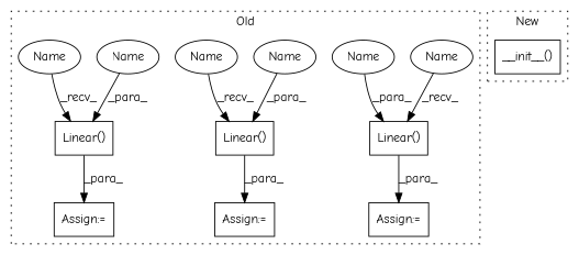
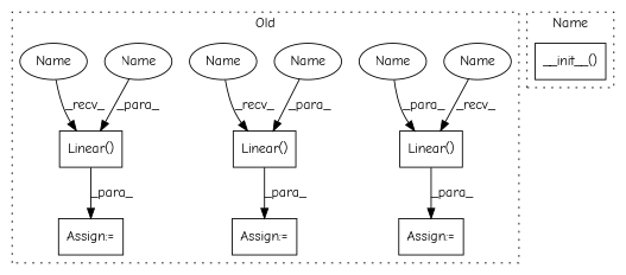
  digraph {
    fontname="Comic Neue"
    node [a=87 l="10,12" shape=box fontname="Comic Neue"]
    edge [fontname="Comic Neue"]
    n1 [a=75 label="Linear()" s="1236,1269"]
    n2 [a=68 l=3 label="Assign:=" s=1233]
    n3 [a=75 label="Linear()" s="1091,1124"]
    n4 [a=68 l=3 label="Assign:=" s=1088]
    n5 [a=75 label="Linear()" s="946,979"]
    n6 [a=68 l=3 label="Assign:=" s=943]
    n7 [l=2 label=Name s=946 shape=ellipse]
    n8 [l=2 label=Name s=1091 shape=ellipse]
    n9 [l=2 label=Name s=1236 shape=ellipse]
    n10 [l=11 label=Name s=1258 shape=ellipse]
    n11 [l=11 label=Name s=968 shape=ellipse]
    n12 [l=11 label=Name s=1113 shape=ellipse]
    n13 [a=75 l="31,15" label="__init__()" s="3089,3121"]
    subgraph cluster_1 {
      label=Old
      style=dotted
      n1
      n2
      n3
      n4
      n5
      n6
      n7
      n8
      n9
      n10
      n11
      n12
    }
    subgraph cluster_2 {
-     label=New
+     label=Name
      style=dotted
      n13
    }
    n1 -> n2 [label=_para_]
    n3 -> n4 [label=_para_]
    n5 -> n6 [label=_para_]
    n7 -> n5 [label=_recv_]
    n8 -> n3 [label=_recv_]
    n9 -> n1 [label=_recv_]
    n10 -> n1 [label=_para_]
    n11 -> n5 [label=_para_]
    n12 -> n3 [label=_para_]
  }
